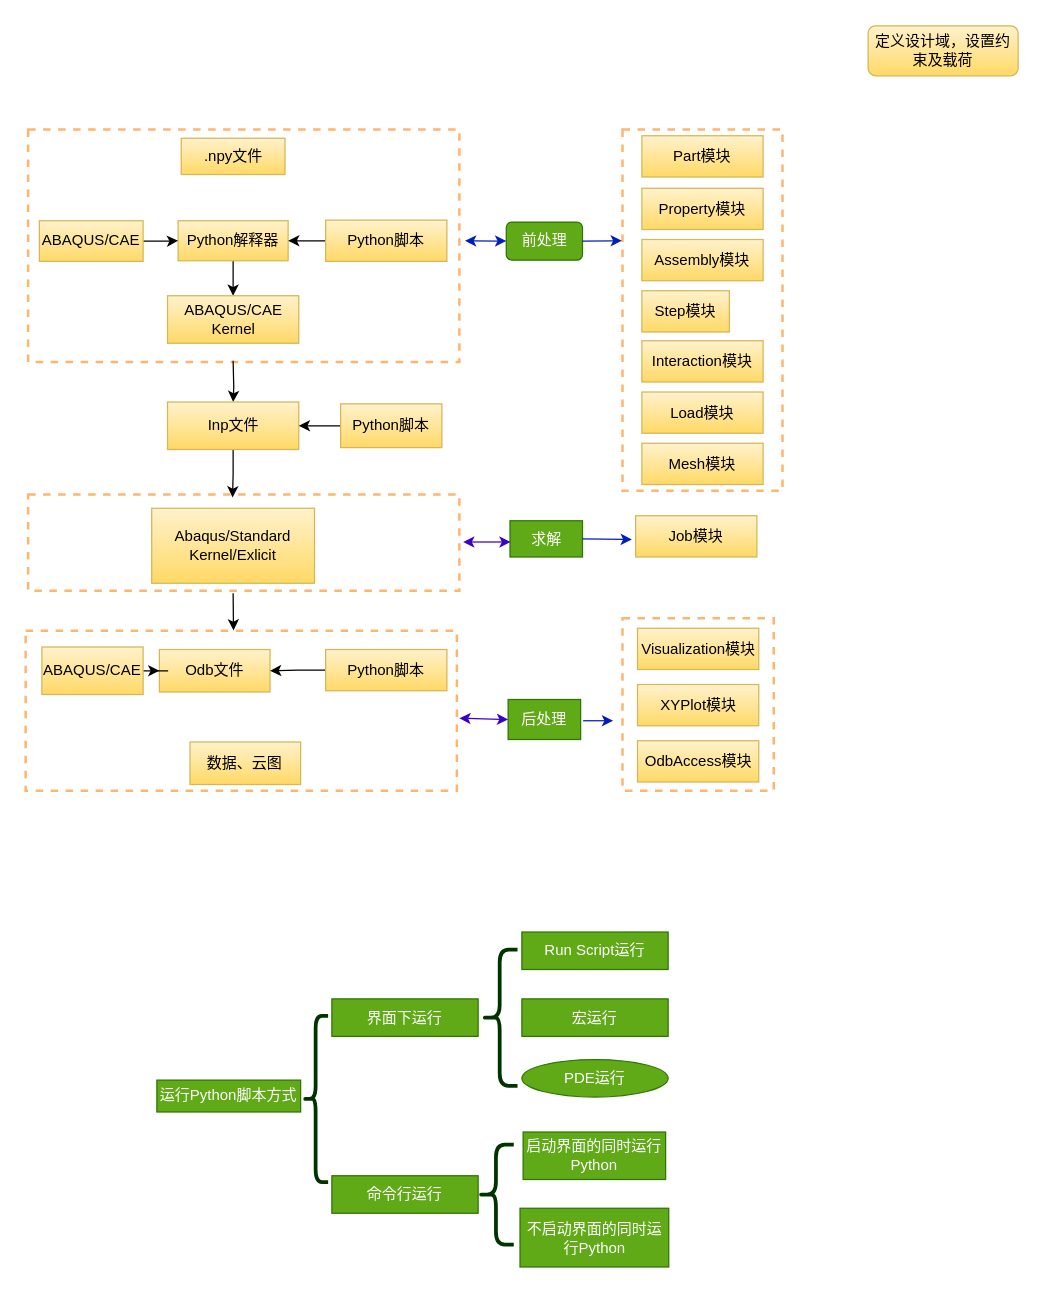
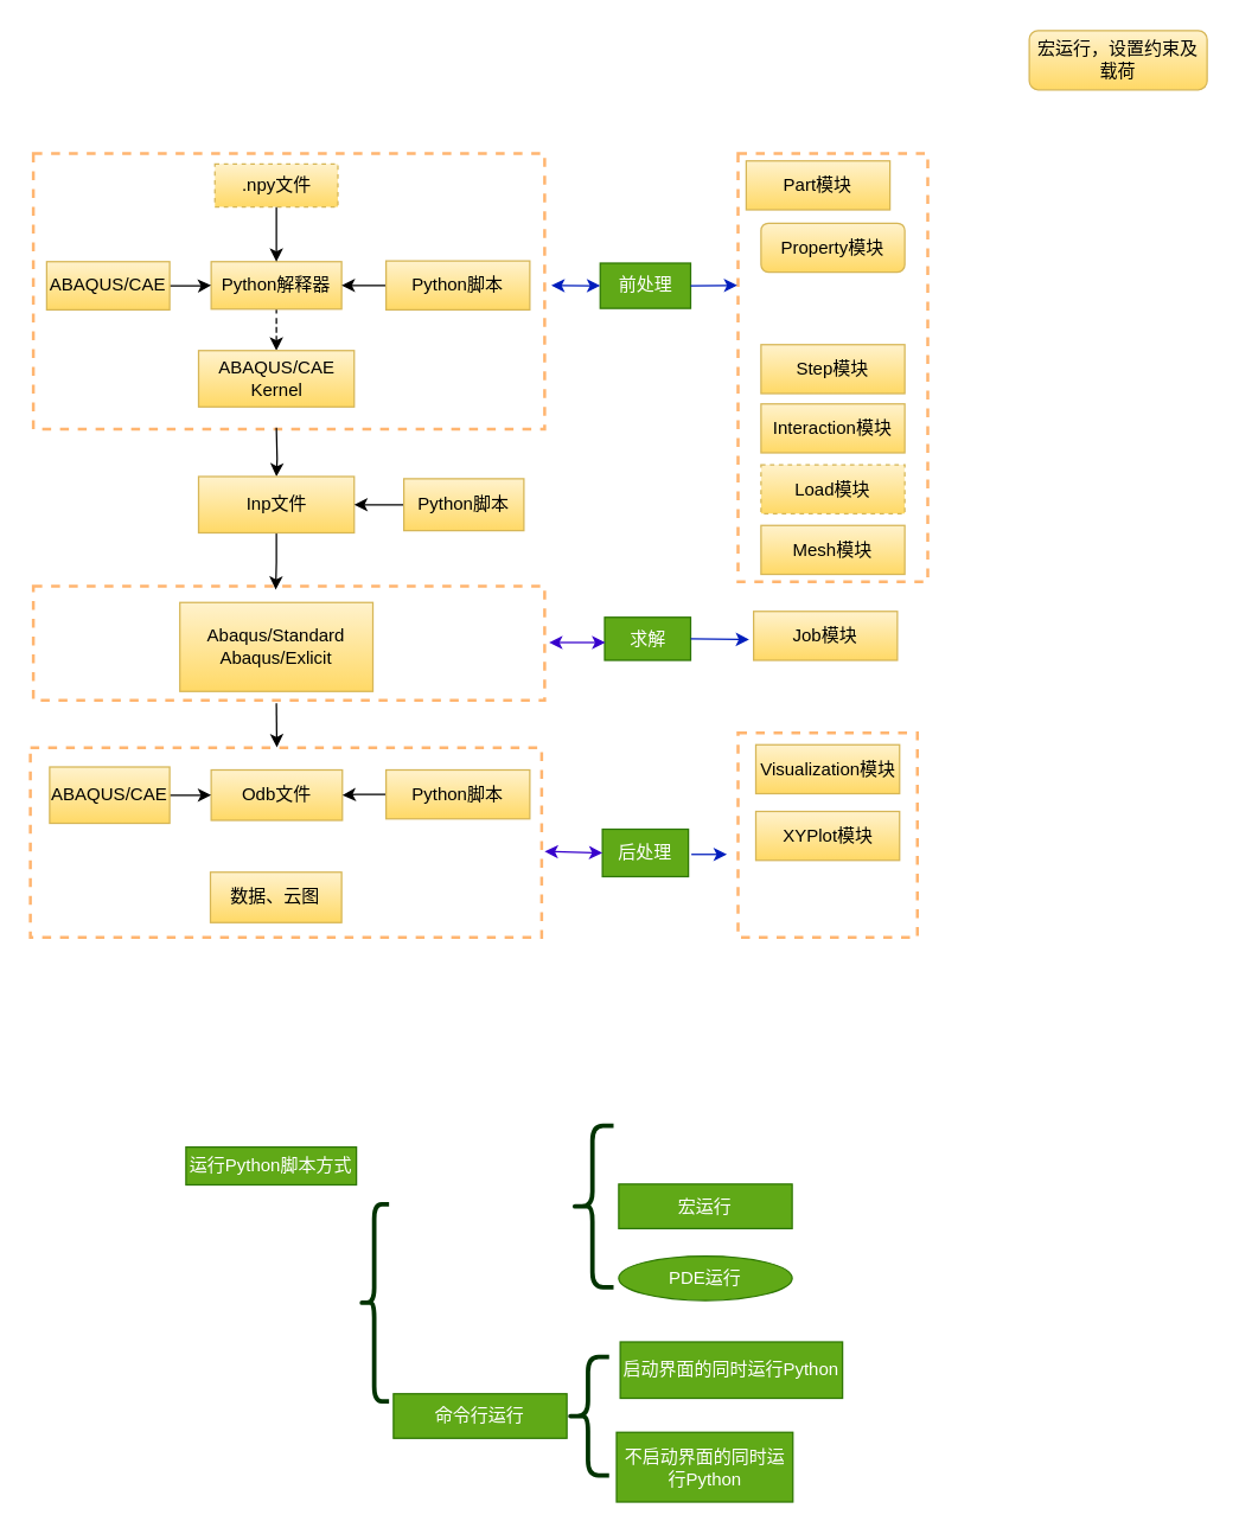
  <mxCell id="0" />
  <mxCell id="1" parent="0" />
  <mxCell id="2" value="" style="verticalLabelPosition=bottom;verticalAlign=top;html=1;shape=mxgraph.basic.rect;fillColor2=none;strokeWidth=2;size=20;indent=5;fillStyle=auto;fillColor=none;strokeColor=#FFB570;dashed=1;" vertex="1" parent="1"><mxGeometry x="22" y="103" width="345" height="186" as="geometry" /></mxCell>
- <mxCell id="3" value="定义设计域，设置约束及载荷" style="rounded=1;whiteSpace=wrap;html=1;fontSize=12;glass=0;strokeWidth=1;shadow=0;fillColor=#fff2cc;strokeColor=#d6b656;gradientColor=#ffd966;" vertex="1" parent="1"><mxGeometry x="694" y="20" width="120" height="40" as="geometry" /></mxCell>
- <mxCell id="4" value="" style="edgeStyle=orthogonalEdgeStyle;rounded=0;orthogonalLoop=1;jettySize=auto;html=1;" edge="1" parent="1" source="5" target="13"><mxGeometry relative="1" as="geometry" /></mxCell>
+ <mxCell id="3" value="宏运行，设置约束及载荷" style="rounded=1;whiteSpace=wrap;html=1;fontSize=12;glass=0;strokeWidth=1;shadow=0;fillColor=#fff2cc;strokeColor=#d6b656;gradientColor=#ffd966;" vertex="1" parent="1"><mxGeometry x="694" y="20" width="120" height="40" as="geometry" /></mxCell>
+ <mxCell id="4" value="" style="edgeStyle=orthogonalEdgeStyle;rounded=0;orthogonalLoop=1;jettySize=auto;html=1;dashed=1;" edge="1" parent="1" source="5" target="13"><mxGeometry relative="1" as="geometry" /></mxCell>
  <mxCell id="5" value="Python解释器" style="rounded=0;whiteSpace=wrap;html=1;gradientColor=#FFD966;fillColor=#FFF2CC;strokeColor=#D6B656;" vertex="1" parent="1"><mxGeometry x="142" y="176" width="88" height="32" as="geometry" /></mxCell>
- <mxCell id="7" value=".npy文件" style="rounded=0;whiteSpace=wrap;html=1;gradientColor=#FFD966;fillColor=#FFF2CC;strokeColor=#D6B656;" vertex="1" parent="1"><mxGeometry x="144.5" y="110" width="83" height="29" as="geometry" /></mxCell>
+ <mxCell id="6" value="" style="edgeStyle=orthogonalEdgeStyle;rounded=0;orthogonalLoop=1;jettySize=auto;html=1;" edge="1" parent="1" source="7" target="5"><mxGeometry relative="1" as="geometry" /></mxCell>
+ <mxCell id="7" value=".npy文件" style="rounded=0;whiteSpace=wrap;html=1;gradientColor=#FFD966;fillColor=#FFF2CC;strokeColor=#D6B656;dashed=1;" vertex="1" parent="1"><mxGeometry x="144.5" y="110" width="83" height="29" as="geometry" /></mxCell>
  <mxCell id="8" value="" style="edgeStyle=orthogonalEdgeStyle;rounded=0;orthogonalLoop=1;jettySize=auto;html=1;" edge="1" parent="1" source="9" target="5"><mxGeometry relative="1" as="geometry" /></mxCell>
  <mxCell id="9" value="Python脚本" style="rounded=0;whiteSpace=wrap;html=1;gradientColor=#FFD966;fillColor=#FFF2CC;strokeColor=#D6B656;" vertex="1" parent="1"><mxGeometry x="260" y="175.5" width="97" height="33" as="geometry" /></mxCell>
  <mxCell id="10" value="" style="edgeStyle=orthogonalEdgeStyle;rounded=0;orthogonalLoop=1;jettySize=auto;html=1;" edge="1" parent="1" source="11" target="5"><mxGeometry relative="1" as="geometry" /></mxCell>
  <mxCell id="11" value="ABAQUS/CAE" style="rounded=0;whiteSpace=wrap;html=1;gradientColor=#FFD966;fillColor=#FFF2CC;strokeColor=#D6B656;" vertex="1" parent="1"><mxGeometry x="31" y="176" width="83" height="32.5" as="geometry" /></mxCell>
  <mxCell id="12" value="" style="edgeStyle=orthogonalEdgeStyle;rounded=0;orthogonalLoop=1;jettySize=auto;html=1;" edge="1" parent="1" target="15"><mxGeometry relative="1" as="geometry"><mxPoint x="186" y="288" as="sourcePoint" /></mxGeometry></mxCell>
  <mxCell id="13" value="ABAQUS/CAE&lt;br&gt;Kernel" style="rounded=0;whiteSpace=wrap;html=1;gradientColor=#FFD966;fillColor=#FFF2CC;strokeColor=#D6B656;" vertex="1" parent="1"><mxGeometry x="133.5" y="236" width="105" height="38" as="geometry" /></mxCell>
  <mxCell id="14" value="" style="edgeStyle=orthogonalEdgeStyle;rounded=0;orthogonalLoop=1;jettySize=auto;html=1;entryX=0.474;entryY=0.031;entryDx=0;entryDy=0;entryPerimeter=0;" edge="1" parent="1" source="15" target="20"><mxGeometry relative="1" as="geometry" /></mxCell>
  <mxCell id="15" value="Inp文件" style="rounded=0;whiteSpace=wrap;html=1;gradientColor=#FFD966;fillColor=#FFF2CC;strokeColor=#D6B656;" vertex="1" parent="1"><mxGeometry x="133.5" y="321" width="105" height="38" as="geometry" /></mxCell>
  <mxCell id="16" value="" style="edgeStyle=orthogonalEdgeStyle;rounded=0;orthogonalLoop=1;jettySize=auto;html=1;" edge="1" parent="1" source="17" target="15"><mxGeometry relative="1" as="geometry" /></mxCell>
  <mxCell id="17" value="Python脚本" style="rounded=0;whiteSpace=wrap;html=1;gradientColor=#FFD966;fillColor=#FFF2CC;strokeColor=#D6B656;" vertex="1" parent="1"><mxGeometry x="272" y="322.5" width="81" height="35" as="geometry" /></mxCell>
- <mxCell id="18" value="Abaqus/Standard&lt;br&gt;Kernel/Exlicit" style="rounded=0;whiteSpace=wrap;html=1;gradientColor=#FFD966;fillColor=#FFF2CC;strokeColor=#D6B656;" vertex="1" parent="1"><mxGeometry x="120.87" y="406" width="130.25" height="60" as="geometry" /></mxCell>
+ <mxCell id="18" value="Abaqus/Standard&lt;br&gt;Abaqus/Exlicit" style="rounded=0;whiteSpace=wrap;html=1;gradientColor=#FFD966;fillColor=#FFF2CC;strokeColor=#D6B656;" vertex="1" parent="1"><mxGeometry x="120.87" y="406" width="130.25" height="60" as="geometry" /></mxCell>
  <mxCell id="19" value="" style="edgeStyle=orthogonalEdgeStyle;rounded=0;orthogonalLoop=1;jettySize=auto;html=1;entryX=0.482;entryY=-0.002;entryDx=0;entryDy=0;entryPerimeter=0;" edge="1" parent="1" target="27"><mxGeometry relative="1" as="geometry"><mxPoint x="186" y="474" as="sourcePoint" /></mxGeometry></mxCell>
  <mxCell id="20" value="" style="verticalLabelPosition=bottom;verticalAlign=top;html=1;shape=mxgraph.basic.rect;fillColor2=none;strokeWidth=2;size=20;indent=5;fillStyle=auto;fillColor=none;strokeColor=#FFB570;dashed=1;" vertex="1" parent="1"><mxGeometry x="22" y="395" width="345" height="77" as="geometry" /></mxCell>
- <mxCell id="21" value="Odb文件" style="rounded=0;whiteSpace=wrap;html=1;gradientColor=#FFD966;fillColor=#FFF2CC;strokeColor=#D6B656;" vertex="1" parent="1"><mxGeometry x="127" y="519" width="88.51" height="34" as="geometry" /></mxCell>
+ <mxCell id="21" value="Odb文件" style="rounded=0;whiteSpace=wrap;html=1;gradientColor=#FFD966;fillColor=#FFF2CC;strokeColor=#D6B656;" vertex="1" parent="1"><mxGeometry x="142" y="519" width="88.51" height="34" as="geometry" /></mxCell>
  <mxCell id="22" value="" style="edgeStyle=orthogonalEdgeStyle;rounded=0;orthogonalLoop=1;jettySize=auto;html=1;" edge="1" parent="1" source="23" target="21"><mxGeometry relative="1" as="geometry" /></mxCell>
  <mxCell id="23" value="ABAQUS/CAE" style="rounded=0;whiteSpace=wrap;html=1;gradientColor=#FFD966;fillColor=#FFF2CC;strokeColor=#D6B656;" vertex="1" parent="1"><mxGeometry x="33" y="517" width="81" height="38" as="geometry" /></mxCell>
  <mxCell id="24" value="" style="edgeStyle=orthogonalEdgeStyle;rounded=0;orthogonalLoop=1;jettySize=auto;html=1;" edge="1" parent="1" source="25" target="21"><mxGeometry relative="1" as="geometry" /></mxCell>
  <mxCell id="25" value="Python脚本" style="rounded=0;whiteSpace=wrap;html=1;gradientColor=#FFD966;fillColor=#FFF2CC;strokeColor=#D6B656;" vertex="1" parent="1"><mxGeometry x="260" y="519" width="97" height="33" as="geometry" /></mxCell>
- <mxCell id="26" value="数据、云图" style="rounded=0;whiteSpace=wrap;html=1;gradientColor=#FFD966;fillColor=#FFF2CC;strokeColor=#D6B656;" vertex="1" parent="1"><mxGeometry x="151.49" y="593" width="88.51" height="34" as="geometry" /></mxCell>
+ <mxCell id="26" value="数据、云图" style="rounded=0;whiteSpace=wrap;html=1;gradientColor=#FFD966;fillColor=#FFF2CC;strokeColor=#D6B656;" vertex="1" parent="1"><mxGeometry x="141.49" y="588" width="88.51" height="34" as="geometry" /></mxCell>
  <mxCell id="27" value="" style="verticalLabelPosition=bottom;verticalAlign=top;html=1;shape=mxgraph.basic.rect;fillColor2=none;strokeWidth=2;size=20;indent=5;fillStyle=auto;fillColor=none;strokeColor=#FFB570;dashed=1;" vertex="1" parent="1"><mxGeometry x="20" y="504" width="345" height="128" as="geometry" /></mxCell>
- <mxCell id="28" value="前处理" style="whiteSpace=wrap;html=1;fillColor=#60a917;strokeColor=#2D7600;fontColor=#ffffff;rounded=1;" vertex="1" parent="1"><mxGeometry x="404.5" y="177" width="61" height="30.5" as="geometry" /></mxCell>
+ <mxCell id="28" value="前处理" style="rounded=0;whiteSpace=wrap;html=1;fillColor=#60a917;strokeColor=#2D7600;fontColor=#ffffff;" vertex="1" parent="1"><mxGeometry x="404.5" y="177" width="61" height="30.5" as="geometry" /></mxCell>
  <mxCell id="29" value="求解" style="rounded=0;whiteSpace=wrap;html=1;fillColor=#60a917;strokeColor=#2D7600;fontColor=#ffffff;" vertex="1" parent="1"><mxGeometry x="407.5" y="416" width="58" height="29" as="geometry" /></mxCell>
  <mxCell id="30" value="后处理" style="rounded=0;whiteSpace=wrap;html=1;fillColor=#60a917;strokeColor=#2D7600;fontColor=#ffffff;" vertex="1" parent="1"><mxGeometry x="406" y="559" width="58" height="32" as="geometry" /></mxCell>
  <mxCell id="31" style="edgeStyle=orthogonalEdgeStyle;rounded=0;orthogonalLoop=1;jettySize=auto;html=1;exitX=0.5;exitY=1;exitDx=0;exitDy=0;" edge="1" parent="1" source="30" target="30"><mxGeometry relative="1" as="geometry" /></mxCell>
  <mxCell id="32" value="" style="verticalLabelPosition=bottom;verticalAlign=top;html=1;shape=mxgraph.basic.rect;fillColor2=none;strokeWidth=2;size=20;indent=5;fillStyle=auto;fillColor=none;strokeColor=#FFB570;dashed=1;" vertex="1" parent="1"><mxGeometry x="497.5" y="103" width="128" height="289" as="geometry" /></mxCell>
- <mxCell id="33" value="Part模块" style="rounded=0;whiteSpace=wrap;html=1;gradientColor=#FFD966;fillColor=#FFF2CC;strokeColor=#D6B656;" vertex="1" parent="1"><mxGeometry x="513" y="108" width="97" height="33" as="geometry" /></mxCell>
- <mxCell id="34" value="Property模块" style="rounded=0;whiteSpace=wrap;html=1;gradientColor=#FFD966;fillColor=#FFF2CC;strokeColor=#D6B656;" vertex="1" parent="1"><mxGeometry x="513" y="150" width="97" height="33" as="geometry" /></mxCell>
- <mxCell id="35" value="Assembly模块" style="rounded=0;whiteSpace=wrap;html=1;gradientColor=#FFD966;fillColor=#FFF2CC;strokeColor=#D6B656;" vertex="1" parent="1"><mxGeometry x="513" y="191" width="97" height="33" as="geometry" /></mxCell>
- <mxCell id="36" value="Step模块" style="rounded=0;whiteSpace=wrap;html=1;gradientColor=#FFD966;fillColor=#FFF2CC;strokeColor=#D6B656;" vertex="1" parent="1"><mxGeometry x="513" y="232" width="70" height="33" as="geometry" /></mxCell>
+ <mxCell id="33" value="Part模块" style="rounded=0;whiteSpace=wrap;html=1;gradientColor=#FFD966;fillColor=#FFF2CC;strokeColor=#D6B656;" vertex="1" parent="1"><mxGeometry x="503" y="108" width="97" height="33" as="geometry" /></mxCell>
+ <mxCell id="34" value="Property模块" style="whiteSpace=wrap;html=1;gradientColor=#FFD966;fillColor=#FFF2CC;strokeColor=#D6B656;rounded=1;" vertex="1" parent="1"><mxGeometry x="513" y="150" width="97" height="33" as="geometry" /></mxCell>
+ <mxCell id="36" value="Step模块" style="rounded=0;whiteSpace=wrap;html=1;gradientColor=#FFD966;fillColor=#FFF2CC;strokeColor=#D6B656;" vertex="1" parent="1"><mxGeometry x="513" y="232" width="97" height="33" as="geometry" /></mxCell>
  <mxCell id="37" value="Interaction模块" style="rounded=0;whiteSpace=wrap;html=1;gradientColor=#FFD966;fillColor=#FFF2CC;strokeColor=#D6B656;" vertex="1" parent="1"><mxGeometry x="513" y="272" width="97" height="33" as="geometry" /></mxCell>
- <mxCell id="38" value="Load模块" style="rounded=0;whiteSpace=wrap;html=1;gradientColor=#FFD966;fillColor=#FFF2CC;strokeColor=#D6B656;" vertex="1" parent="1"><mxGeometry x="513" y="313" width="97" height="33" as="geometry" /></mxCell>
+ <mxCell id="38" value="Load模块" style="rounded=0;whiteSpace=wrap;html=1;gradientColor=#FFD966;fillColor=#FFF2CC;strokeColor=#D6B656;dashed=1;" vertex="1" parent="1"><mxGeometry x="513" y="313" width="97" height="33" as="geometry" /></mxCell>
  <mxCell id="39" value="Mesh模块" style="rounded=0;whiteSpace=wrap;html=1;gradientColor=#FFD966;fillColor=#FFF2CC;strokeColor=#D6B656;" vertex="1" parent="1"><mxGeometry x="513" y="354" width="97" height="33" as="geometry" /></mxCell>
  <mxCell id="40" value="" style="endArrow=classic;startArrow=classic;html=1;rounded=0;fillColor=#6a00ff;strokeColor=#3700CC;" edge="1" parent="1"><mxGeometry width="50" height="50" relative="1" as="geometry"><mxPoint x="370" y="433" as="sourcePoint" /><mxPoint x="408" y="433" as="targetPoint" /></mxGeometry></mxCell>
  <mxCell id="41" value="" style="endArrow=classic;startArrow=classic;html=1;rounded=0;entryX=0;entryY=0.5;entryDx=0;entryDy=0;exitX=1.013;exitY=0.479;exitDx=0;exitDy=0;exitPerimeter=0;fillColor=#0050ef;strokeColor=#001DBC;" edge="1" parent="1" source="2" target="28"><mxGeometry width="50" height="50" relative="1" as="geometry"><mxPoint x="353" y="431" as="sourcePoint" /><mxPoint x="403" y="381" as="targetPoint" /></mxGeometry></mxCell>
  <mxCell id="42" value="" style="endArrow=classic;startArrow=classic;html=1;rounded=0;fillColor=#6a00ff;strokeColor=#3700CC;entryX=0;entryY=0.5;entryDx=0;entryDy=0;" edge="1" parent="1" target="30"><mxGeometry width="50" height="50" relative="1" as="geometry"><mxPoint x="367" y="574" as="sourcePoint" /><mxPoint x="418" y="443" as="targetPoint" /></mxGeometry></mxCell>
  <mxCell id="43" value="" style="endArrow=classic;html=1;rounded=0;exitX=1;exitY=0.5;exitDx=0;exitDy=0;fillColor=#0050ef;strokeColor=#001DBC;" edge="1" parent="1" source="28"><mxGeometry width="50" height="50" relative="1" as="geometry"><mxPoint x="353" y="431" as="sourcePoint" /><mxPoint x="497" y="192" as="targetPoint" /></mxGeometry></mxCell>
  <mxCell id="44" value="" style="endArrow=classic;html=1;rounded=0;exitX=1;exitY=0.5;exitDx=0;exitDy=0;fillColor=#0050ef;strokeColor=#001DBC;" edge="1" parent="1" source="29"><mxGeometry width="50" height="50" relative="1" as="geometry"><mxPoint x="475" y="202" as="sourcePoint" /><mxPoint x="505" y="431" as="targetPoint" /></mxGeometry></mxCell>
  <mxCell id="45" value="Job模块" style="rounded=0;whiteSpace=wrap;html=1;gradientColor=#FFD966;fillColor=#FFF2CC;strokeColor=#D6B656;" vertex="1" parent="1"><mxGeometry x="508" y="412" width="97" height="33" as="geometry" /></mxCell>
  <mxCell id="46" value="" style="endArrow=classic;html=1;rounded=0;fillColor=#0050ef;strokeColor=#001DBC;" edge="1" parent="1"><mxGeometry width="50" height="50" relative="1" as="geometry"><mxPoint x="466" y="576" as="sourcePoint" /><mxPoint x="490" y="576" as="targetPoint" /></mxGeometry></mxCell>
  <mxCell id="47" value="Visualization模块" style="rounded=0;whiteSpace=wrap;html=1;gradientColor=#FFD966;fillColor=#FFF2CC;strokeColor=#D6B656;" vertex="1" parent="1"><mxGeometry x="509.5" y="502" width="97" height="33" as="geometry" /></mxCell>
  <mxCell id="48" value="XYPlot模块" style="rounded=0;whiteSpace=wrap;html=1;gradientColor=#FFD966;fillColor=#FFF2CC;strokeColor=#D6B656;" vertex="1" parent="1"><mxGeometry x="509.5" y="547" width="97" height="33" as="geometry" /></mxCell>
- <mxCell id="49" value="OdbAccess模块" style="rounded=0;whiteSpace=wrap;html=1;gradientColor=#FFD966;fillColor=#FFF2CC;strokeColor=#D6B656;" vertex="1" parent="1"><mxGeometry x="509.5" y="592" width="97" height="33" as="geometry" /></mxCell>
  <mxCell id="50" value="" style="verticalLabelPosition=bottom;verticalAlign=top;html=1;shape=mxgraph.basic.rect;fillColor2=none;strokeWidth=2;size=20;indent=5;fillStyle=auto;fillColor=none;strokeColor=#FFB570;dashed=1;" vertex="1" parent="1"><mxGeometry x="497.5" y="494" width="121" height="138" as="geometry" /></mxCell>
  <mxCell id="51" value="" style="shape=curlyBracket;whiteSpace=wrap;html=1;rounded=1;labelPosition=left;verticalLabelPosition=middle;align=right;verticalAlign=middle;fillColor=#33FFFF;fontColor=#ffffff;strokeColor=#003300;strokeWidth=3;" vertex="1" parent="1"><mxGeometry x="242" y="812" width="20" height="133" as="geometry" /></mxCell>
- <mxCell id="52" value="运行Python脚本方式" style="rounded=0;whiteSpace=wrap;html=1;fillColor=#60a917;strokeColor=#2D7600;fontColor=#ffffff;" vertex="1" parent="1"><mxGeometry x="125" y="863.5" width="115" height="25.5" as="geometry" /></mxCell>
- <mxCell id="53" value="界面下运行" style="rounded=0;whiteSpace=wrap;html=1;fillColor=#60a917;strokeColor=#2D7600;fontColor=#ffffff;" vertex="1" parent="1"><mxGeometry x="265" y="798.5" width="117" height="30" as="geometry" /></mxCell>
+ <mxCell id="52" value="运行Python脚本方式" style="rounded=0;whiteSpace=wrap;html=1;fillColor=#60a917;strokeColor=#2D7600;fontColor=#ffffff;" vertex="1" parent="1"><mxGeometry x="125" y="773.5" width="115" height="25.5" as="geometry" /></mxCell>
  <mxCell id="54" value="命令行运行" style="rounded=0;whiteSpace=wrap;html=1;fillColor=#60a917;strokeColor=#2D7600;fontColor=#ffffff;" vertex="1" parent="1"><mxGeometry x="265" y="940" width="117" height="30" as="geometry" /></mxCell>
  <mxCell id="55" value="" style="shape=curlyBracket;whiteSpace=wrap;html=1;rounded=1;labelPosition=left;verticalLabelPosition=middle;align=right;verticalAlign=middle;fillColor=#33FFFF;fontColor=#ffffff;strokeColor=#003300;strokeWidth=3;" vertex="1" parent="1"><mxGeometry x="385" y="759" width="28.5" height="109" as="geometry" /></mxCell>
- <mxCell id="56" value="Run Script运行" style="rounded=0;whiteSpace=wrap;html=1;fillColor=#60a917;strokeColor=#2D7600;fontColor=#ffffff;" vertex="1" parent="1"><mxGeometry x="417" y="745" width="117" height="30" as="geometry" /></mxCell>
  <mxCell id="57" value="宏运行" style="rounded=0;whiteSpace=wrap;html=1;fillColor=#60a917;strokeColor=#2D7600;fontColor=#ffffff;" vertex="1" parent="1"><mxGeometry x="417" y="798.5" width="117" height="30" as="geometry" /></mxCell>
  <mxCell id="58" value="PDE运行" style="ellipse;whiteSpace=wrap;html=1;fillColor=#60a917;strokeColor=#2D7600;fontColor=#ffffff;" vertex="1" parent="1"><mxGeometry x="417" y="847" width="117" height="30" as="geometry" /></mxCell>
  <mxCell id="59" value="" style="shape=curlyBracket;whiteSpace=wrap;html=1;rounded=1;labelPosition=left;verticalLabelPosition=middle;align=right;verticalAlign=middle;fillColor=#33FFFF;fontColor=#ffffff;strokeColor=#003300;strokeWidth=3;" vertex="1" parent="1"><mxGeometry x="382" y="915" width="28.5" height="80" as="geometry" /></mxCell>
- <mxCell id="60" value="启动界面的同时运行Python" style="rounded=0;whiteSpace=wrap;html=1;fillColor=#60a917;strokeColor=#2D7600;fontColor=#ffffff;" vertex="1" parent="1"><mxGeometry x="418" y="905" width="114" height="38" as="geometry" /></mxCell>
+ <mxCell id="60" value="启动界面的同时运行Python" style="rounded=0;whiteSpace=wrap;html=1;fillColor=#60a917;strokeColor=#2D7600;fontColor=#ffffff;" vertex="1" parent="1"><mxGeometry x="418" y="905" width="150" height="38" as="geometry" /></mxCell>
  <mxCell id="61" value="不启动界面的同时运行Python" style="rounded=0;whiteSpace=wrap;html=1;fillColor=#60a917;strokeColor=#2D7600;fontColor=#ffffff;" vertex="1" parent="1"><mxGeometry x="415.5" y="966" width="119" height="47" as="geometry" /></mxCell>
